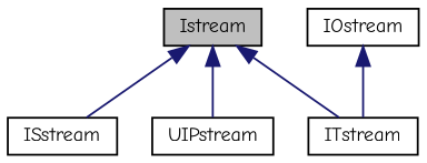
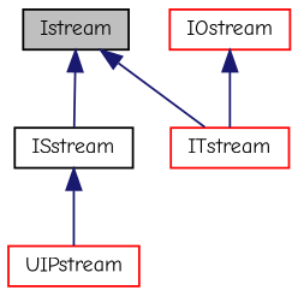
  digraph {
    fontname="Comic Neue"
    node [color=black fontname="Comic Neue" fontsize=10 shape=record]
    edge [color=midnightblue dir=back fontname="Comic Neue" fontsize=10 labelfontname=Helvetica labelfontsize=10 style=solid]
    n1 [fillcolor=grey75 fontcolor=black height=0.2 label=Istream style=filled width=0.4]
    n2 [height=0.2 label=ISstream width=0.4]
-   n3 [height=0.2 label=ITstream width=0.4]
-   n4 [height=0.2 label=UIPstream width=0.4]
-   n5 [height=0.2 label=IOstream width=0.4]
+   n3 [color=red height=0.2 label=ITstream width=0.4]
+   n4 [color=red height=0.2 label=UIPstream width=0.4]
+   n5 [color=red height=0.2 label=IOstream width=0.4]
    n1 -> n2
    n1 -> n3
-   n1 -> n4
+   n2 -> n4
    n5 -> n3
  }
